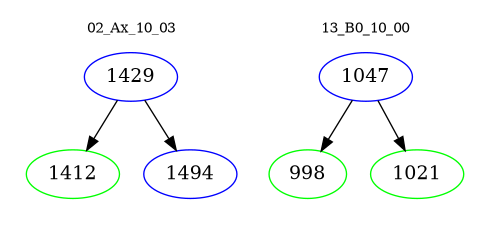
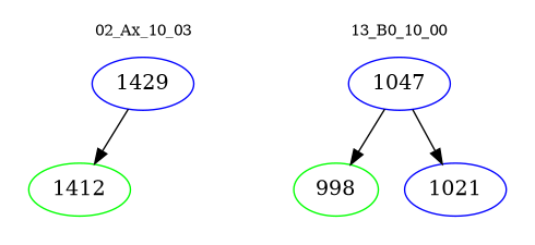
  digraph {
    node [color=blue]
    edge [color=black]
    n1 [label=1429]
    n2 [color=green label=1412]
-   n3 [label=1494]
    n4 [label=1047]
    n5 [color=green label=998]
-   n6 [color=green label=1021]
+   n6 [label=1021]
    subgraph cluster_1 {
      color=white
      fontsize=10
      label="02_Ax_10_03"
      n1
      n2
-     n3
    }
    subgraph cluster_2 {
      color=white
      fontsize=10
      label="13_B0_10_00"
      n4
      n5
      n6
    }
    n1 -> n2
-   n1 -> n3
    n4 -> n5
    n4 -> n6
  }
